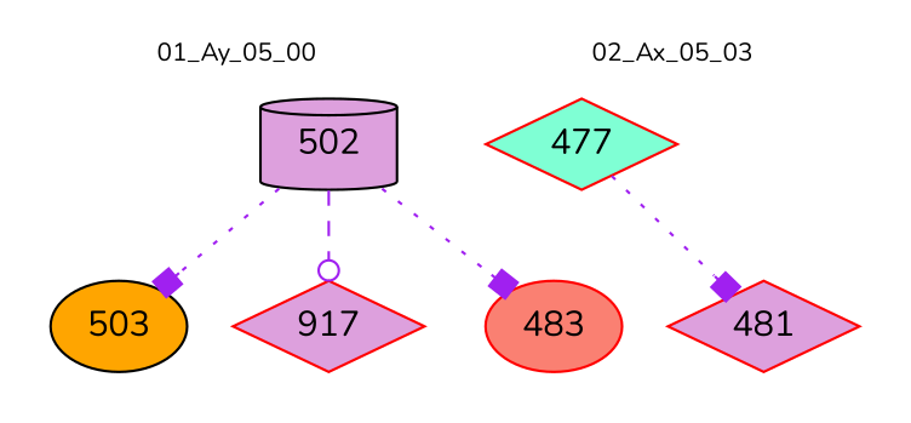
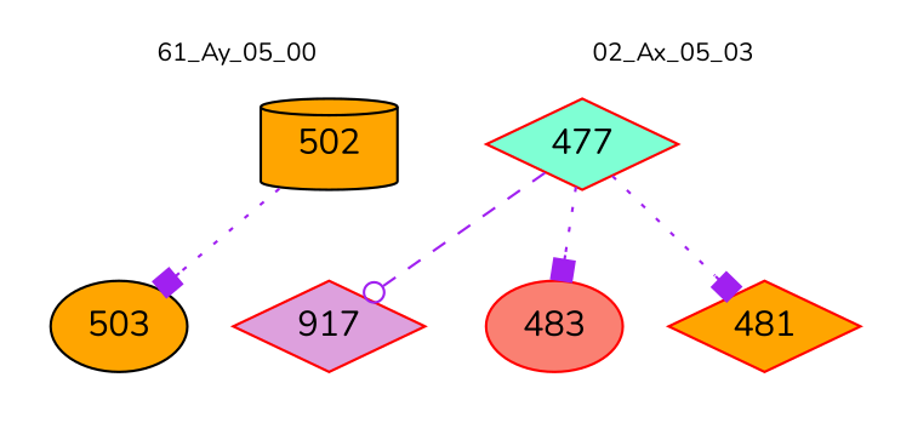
  digraph {
    fontname=Nunito
    node [color=red fillcolor=orange fontname=Nunito shape=diamond style=filled]
    edge [arrowhead=box color=purple fontname=Nunito style=dotted]
-   n1 [color=black fillcolor=plum label=502 shape=cylinder]
+   n1 [color=black label=502 shape=cylinder]
    n2 [color=black label=503 shape=ellipse]
    n3 [fillcolor=plum label=917]
    n4 [fillcolor=aquamarine label=477]
-   n5 [fillcolor=plum label=481]
+   n5 [label=481]
    n6 [fillcolor=salmon label=483 shape=ellipse]
    subgraph cluster_1 {
      color=white
      fontsize=10
-     label="01_Ay_05_00"
+     label="61_Ay_05_00"
      n1
      n2
      n3
    }
    subgraph cluster_2 {
      color=white
      fontsize=10
      label="02_Ax_05_03"
      n4
      n5
      n6
    }
    n1 -> n2
-   n1 -> n3 [arrowhead=odot style=dashed]
+   n4 -> n3 [arrowhead=odot style=dashed]
    n4 -> n5
-   n1 -> n6
+   n4 -> n6
  }
